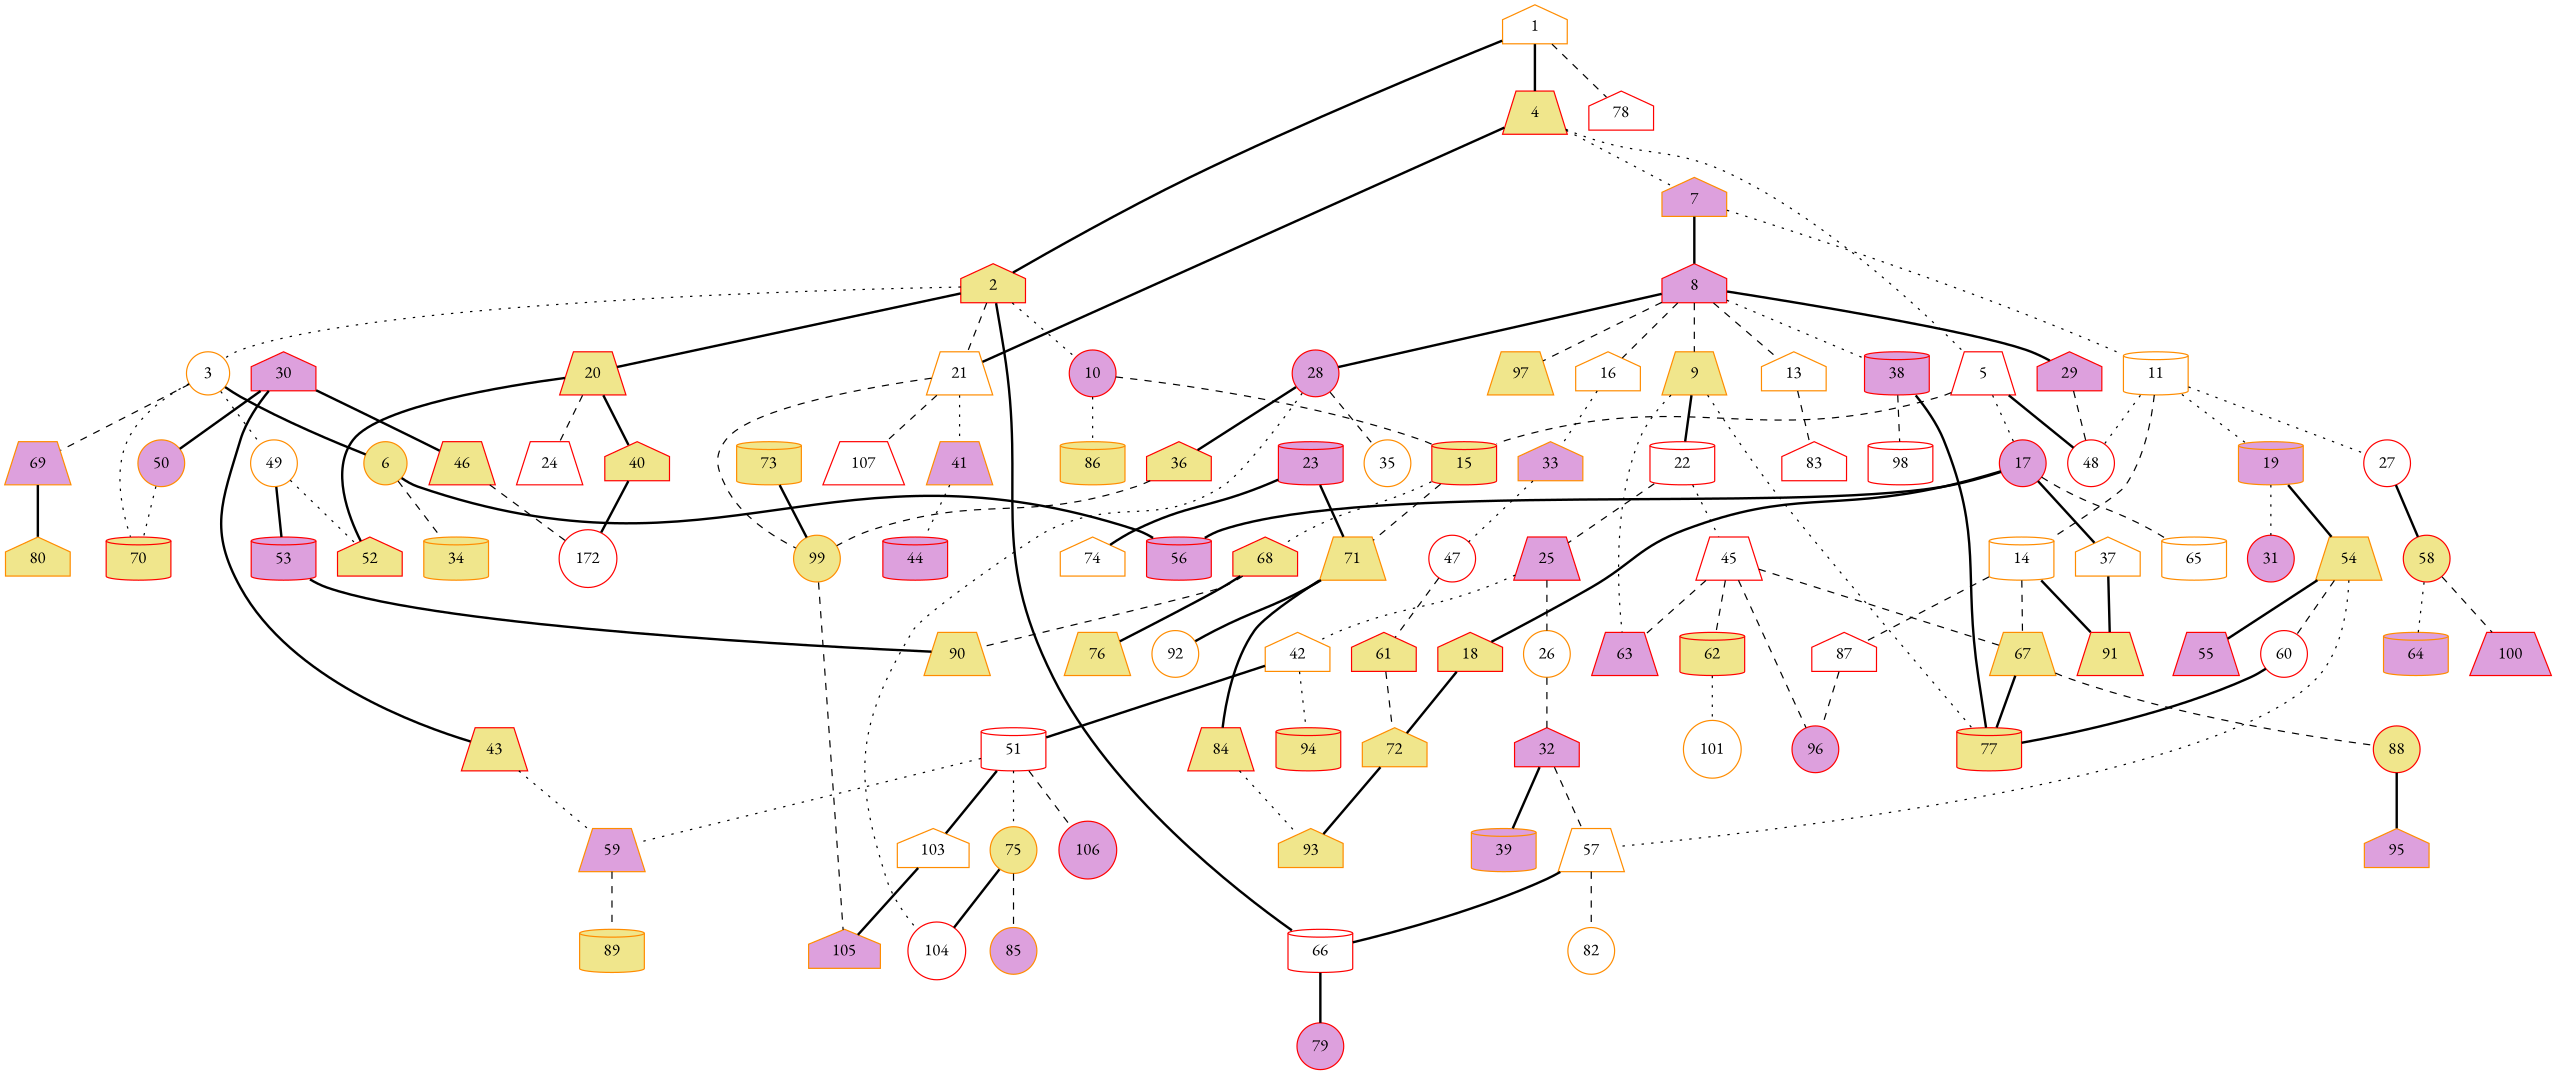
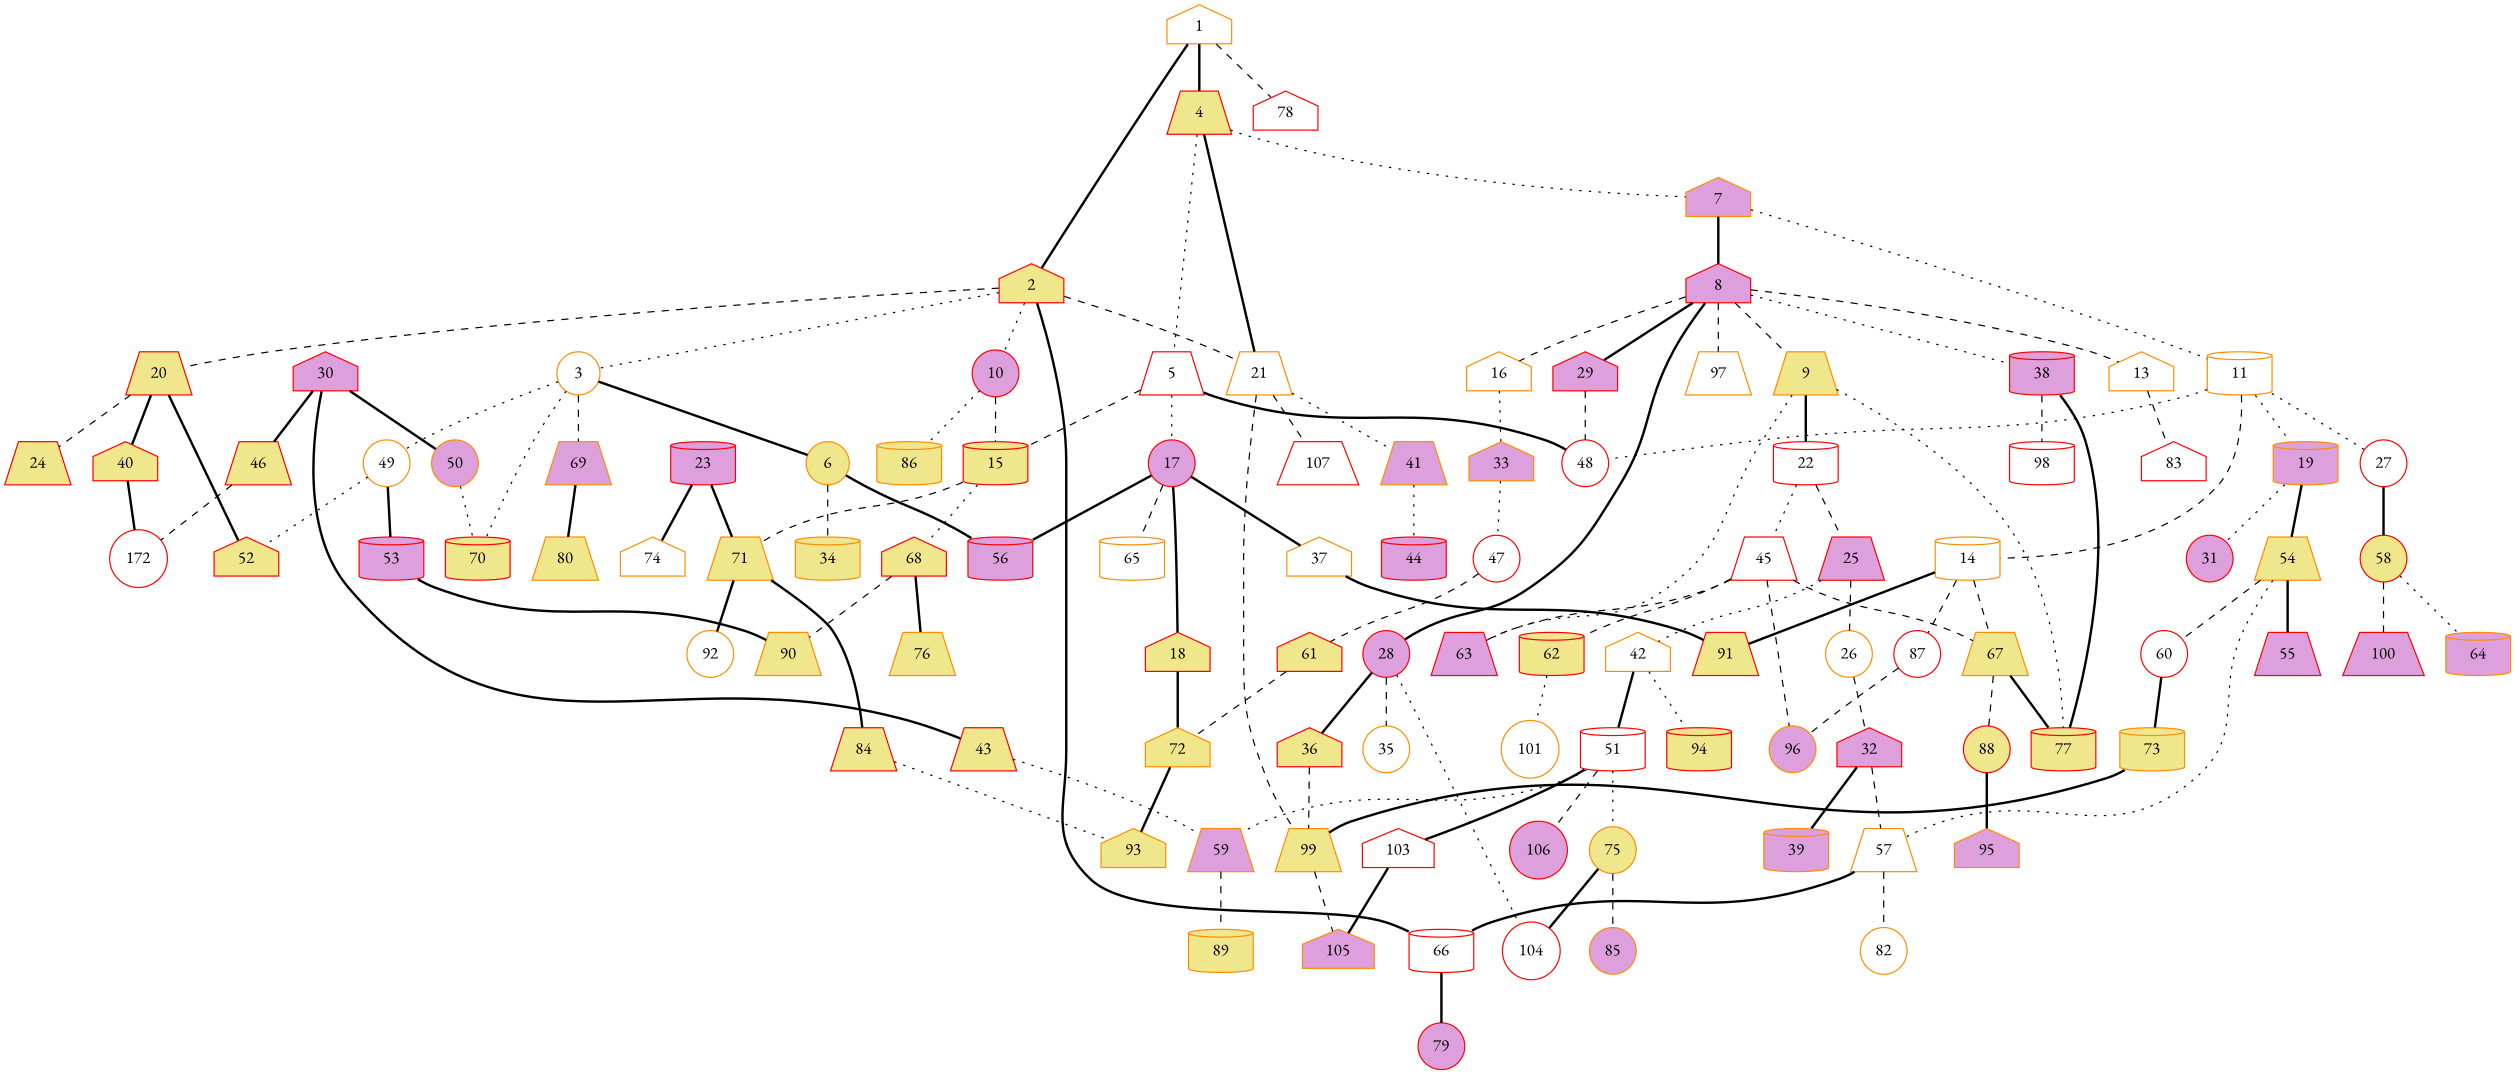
  graph {
    fontname="EB Garamond"
    node [color=red fillcolor=khaki fontname="EB Garamond" shape=house style=filled]
    edge [fontname="EB Garamond" style=bold]
    1 [color=darkorange fillcolor=white]
    2
    4 [shape=trapezium]
    78 [fillcolor=white]
    3 [color=darkorange fillcolor=white shape=circle]
    10 [fillcolor=plum shape=circle]
    20 [shape=trapezium]
    21 [color=darkorange fillcolor=white shape=trapezium]
    66 [fillcolor=white shape=cylinder]
    5 [fillcolor=white shape=trapezium]
    7 [color=darkorange fillcolor=plum]
    6 [color=darkorange shape=circle]
    49 [color=darkorange fillcolor=white shape=circle]
    69 [color=darkorange fillcolor=plum shape=trapezium]
    70 [shape=cylinder]
    15 [shape=cylinder]
    86 [color=darkorange shape=cylinder]
-   24 [fillcolor=white shape=trapezium]
+   24 [shape=trapezium]
    40
    52
    41 [color=darkorange fillcolor=plum shape=trapezium]
-   99 [color=darkorange shape=circle]
+   99 [color=darkorange shape=trapezium]
    107 [fillcolor=white shape=trapezium]
    34 [color=darkorange shape=cylinder]
    56 [fillcolor=plum shape=cylinder]
    53 [fillcolor=plum shape=cylinder]
-   80 [color=darkorange]
+   80 [color=darkorange shape=trapezium]
    17 [fillcolor=plum shape=circle]
    48 [fillcolor=white shape=circle]
    8 [fillcolor=plum]
    11 [color=darkorange fillcolor=white shape=cylinder]
    68
    71 [color=darkorange shape=trapezium]
    18
    37 [color=darkorange fillcolor=white]
    65 [color=darkorange fillcolor=white shape=cylinder]
    9 [color=darkorange shape=trapezium]
    13 [color=darkorange fillcolor=white]
    16 [color=darkorange fillcolor=white]
    28 [fillcolor=plum shape=circle]
    29 [fillcolor=plum]
    38 [fillcolor=plum shape=cylinder]
-   97 [color=darkorange shape=trapezium]
+   97 [color=darkorange fillcolor=white shape=trapezium]
    14 [color=darkorange fillcolor=white shape=cylinder]
    19 [color=darkorange fillcolor=plum shape=cylinder]
    27 [fillcolor=white shape=circle]
    22 [fillcolor=white shape=cylinder]
    63 [fillcolor=plum shape=trapezium]
    77 [shape=cylinder]
    83 [fillcolor=white]
    33 [color=darkorange fillcolor=plum]
    35 [color=darkorange fillcolor=white shape=circle]
    36
    104 [fillcolor=white shape=circle]
    98 [fillcolor=white shape=cylinder]
    25 [fillcolor=plum shape=trapezium]
    45 [fillcolor=white shape=trapezium]
    79 [fillcolor=plum shape=circle]
    67 [color=darkorange shape=trapezium]
-   87 [fillcolor=white]
+   87 [fillcolor=white shape=circle]
    91 [shape=trapezium]
    31 [fillcolor=plum shape=circle]
    54 [color=darkorange shape=trapezium]
    58 [shape=circle]
    23 [fillcolor=plum shape=cylinder]
    74 [color=darkorange fillcolor=white]
    88 [shape=circle]
-   96 [fillcolor=plum shape=circle]
+   96 [color=darkorange fillcolor=plum shape=circle]
    90 [color=darkorange shape=trapezium]
    76 [color=darkorange shape=trapezium]
    84 [shape=trapezium]
    92 [color=darkorange fillcolor=white shape=circle]
    47 [fillcolor=white shape=circle]
    72 [color=darkorange]
    93 [color=darkorange]
    57 [color=darkorange fillcolor=white shape=trapezium]
    55 [fillcolor=plum shape=trapezium]
    60 [fillcolor=white shape=circle]
    n79 [fillcolor=white label=172 shape=circle]
    44 [fillcolor=plum shape=cylinder]
    105 [color=darkorange fillcolor=plum]
    26 [color=darkorange fillcolor=white shape=circle]
    42 [color=darkorange fillcolor=white]
    62 [shape=cylinder]
    32 [fillcolor=plum]
    51 [fillcolor=white shape=cylinder]
    94 [shape=cylinder]
    39 [color=darkorange fillcolor=plum shape=cylinder]
    64 [color=darkorange fillcolor=plum shape=cylinder]
    100 [fillcolor=plum shape=trapezium]
    30 [fillcolor=plum]
    43 [shape=trapezium]
    46 [shape=trapezium]
    50 [color=darkorange fillcolor=plum shape=circle]
    59 [color=darkorange fillcolor=plum shape=trapezium]
    82 [color=darkorange fillcolor=white shape=circle]
    61
    75 [color=darkorange shape=circle]
-   103 [color=darkorange fillcolor=white]
+   103 [fillcolor=white]
    106 [fillcolor=plum shape=circle]
    89 [color=darkorange shape=cylinder]
    101 [color=darkorange fillcolor=white shape=circle]
    85 [color=darkorange fillcolor=plum shape=circle]
    73 [color=darkorange shape=cylinder]
    95 [color=darkorange fillcolor=plum]
    1 -- 2
    1 -- 4
    1 -- 78 [style=dashed]
    2 -- 3 [style=dotted]
    2 -- 10 [style=dotted]
-   2 -- 20
+   2 -- 20 [style=dashed]
    2 -- 21 [style=dashed]
    2 -- 66
    4 -- 21
    4 -- 5 [style=dotted]
    4 -- 7 [style=dotted]
    3 -- 6
    3 -- 49 [style=dotted]
    3 -- 69 [style=dashed]
    3 -- 70 [style=dotted]
    10 -- 15 [style=dashed]
    10 -- 86 [style=dotted]
    20 -- 24 [style=dashed]
    20 -- 40
    20 -- 52
    21 -- 41 [style=dotted]
    21 -- 99 [style=dashed]
    21 -- 107 [style=dashed]
    66 -- 79
    5 -- 15 [style=dashed]
    5 -- 17 [style=dotted]
    5 -- 48
    7 -- 8
    7 -- 11 [style=dotted]
    6 -- 34 [style=dashed]
    6 -- 56
    49 -- 52 [style=dotted]
    49 -- 53
    69 -- 80
    15 -- 68 [style=dotted]
    15 -- 71 [style=dashed]
    40 -- n79
    41 -- 44 [style=dotted]
    99 -- 105 [style=dashed]
    53 -- 90
    17 -- 56
    17 -- 18
    17 -- 37
    17 -- 65 [style=dashed]
    8 -- 9 [style=dashed]
    8 -- 13 [style=dashed]
    8 -- 16 [style=dashed]
    8 -- 28
    8 -- 29
    8 -- 38 [style=dotted]
    8 -- 97 [style=dashed]
    11 -- 48 [style=dotted]
    11 -- 14 [style=dashed]
    11 -- 19 [style=dotted]
    11 -- 27 [style=dotted]
    68 -- 90 [style=dashed]
    68 -- 76
    71 -- 84
    71 -- 92
    18 -- 72
    37 -- 91
    9 -- 22
    9 -- 63 [style=dotted]
    9 -- 77 [style=dotted]
    13 -- 83 [style=dashed]
    16 -- 33 [style=dotted]
    28 -- 35 [style=dashed]
    28 -- 36
    28 -- 104 [style=dotted]
    29 -- 48 [style=dashed]
    38 -- 77
    38 -- 98 [style=dashed]
    14 -- 67 [style=dashed]
    14 -- 87 [style=dashed]
    14 -- 91
    19 -- 31 [style=dotted]
    19 -- 54
    27 -- 58
    22 -- 25 [style=dashed]
    22 -- 45 [style=dotted]
    33 -- 47 [style=dotted]
    36 -- 99 [style=dashed]
    25 -- 26 [style=dashed]
    25 -- 42 [style=dotted]
    45 -- 63 [style=dashed]
    45 -- 67 [style=dashed]
    45 -- 96 [style=dashed]
    45 -- 62 [style=dashed]
    67 -- 77
    67 -- 88 [style=dashed]
    87 -- 96 [style=dashed]
    54 -- 57 [style=dotted]
    54 -- 55
    54 -- 60 [style=dashed]
    58 -- 64 [style=dotted]
    58 -- 100 [style=dashed]
    23 -- 71
    23 -- 74
    88 -- 95
    84 -- 93 [style=dotted]
    47 -- 61 [style=dashed]
    72 -- 93
    57 -- 66
    57 -- 82 [style=dashed]
-   60 -- 77
+   60 -- 73
    26 -- 32 [style=dashed]
    42 -- 51
    42 -- 94 [style=dotted]
    62 -- 101 [style=dotted]
    32 -- 57 [style=dashed]
    32 -- 39
    51 -- 59 [style=dotted]
    51 -- 75 [style=dotted]
    51 -- 103
    51 -- 106 [style=dashed]
    30 -- 43
    30 -- 46
    30 -- 50
    43 -- 59 [style=dotted]
    46 -- n79 [style=dashed]
    50 -- 70 [style=dotted]
    59 -- 89 [style=dashed]
    61 -- 72 [style=dashed]
    75 -- 104
    75 -- 85 [style=dashed]
    103 -- 105
    73 -- 99
  }
